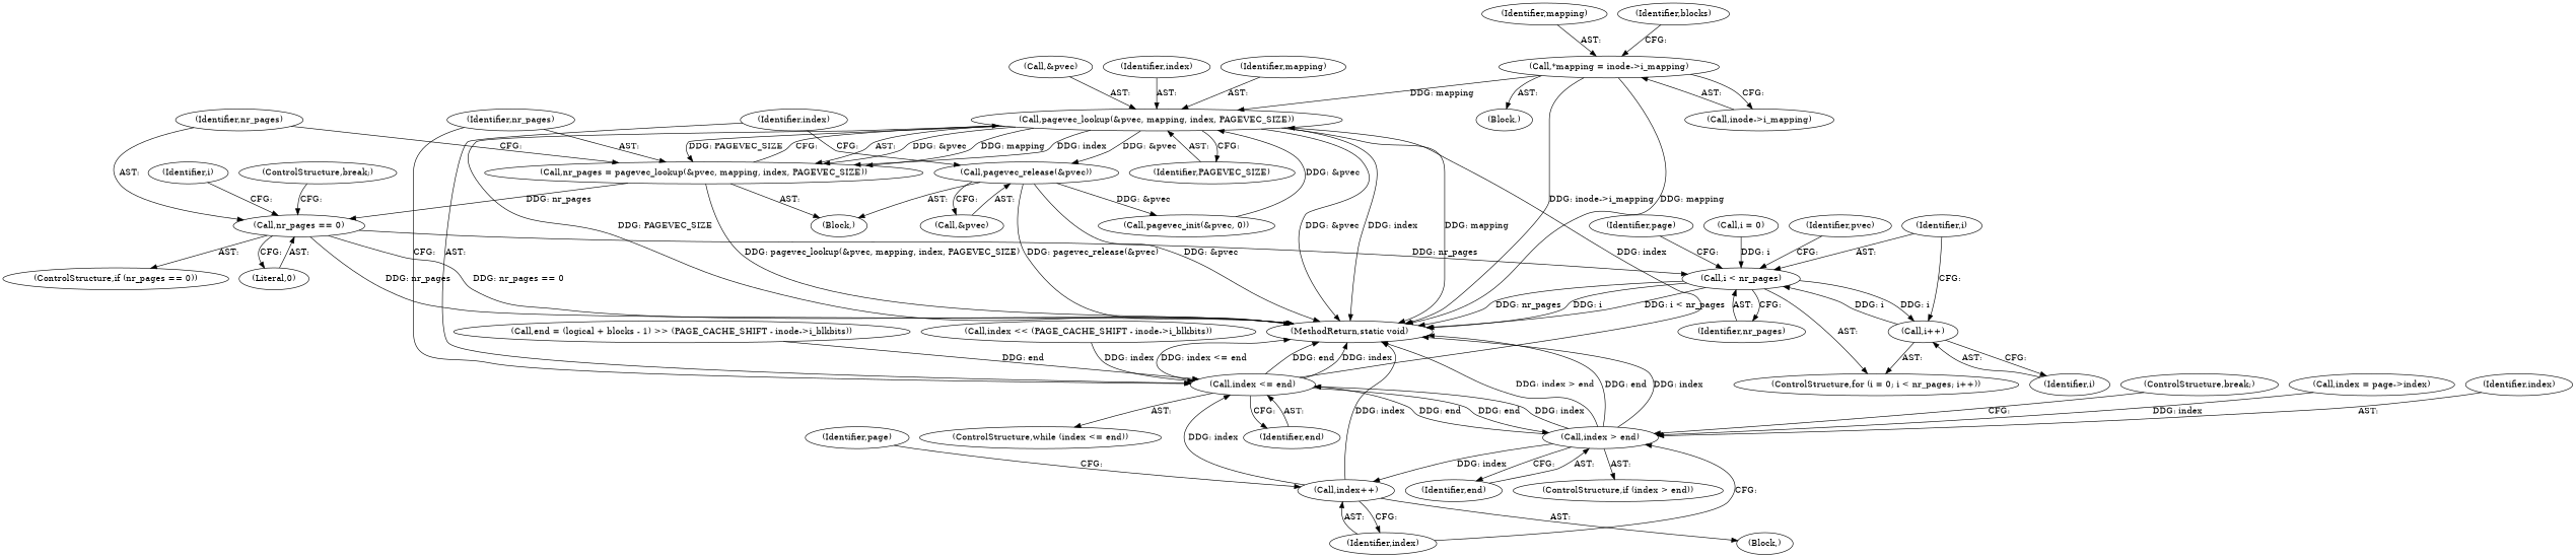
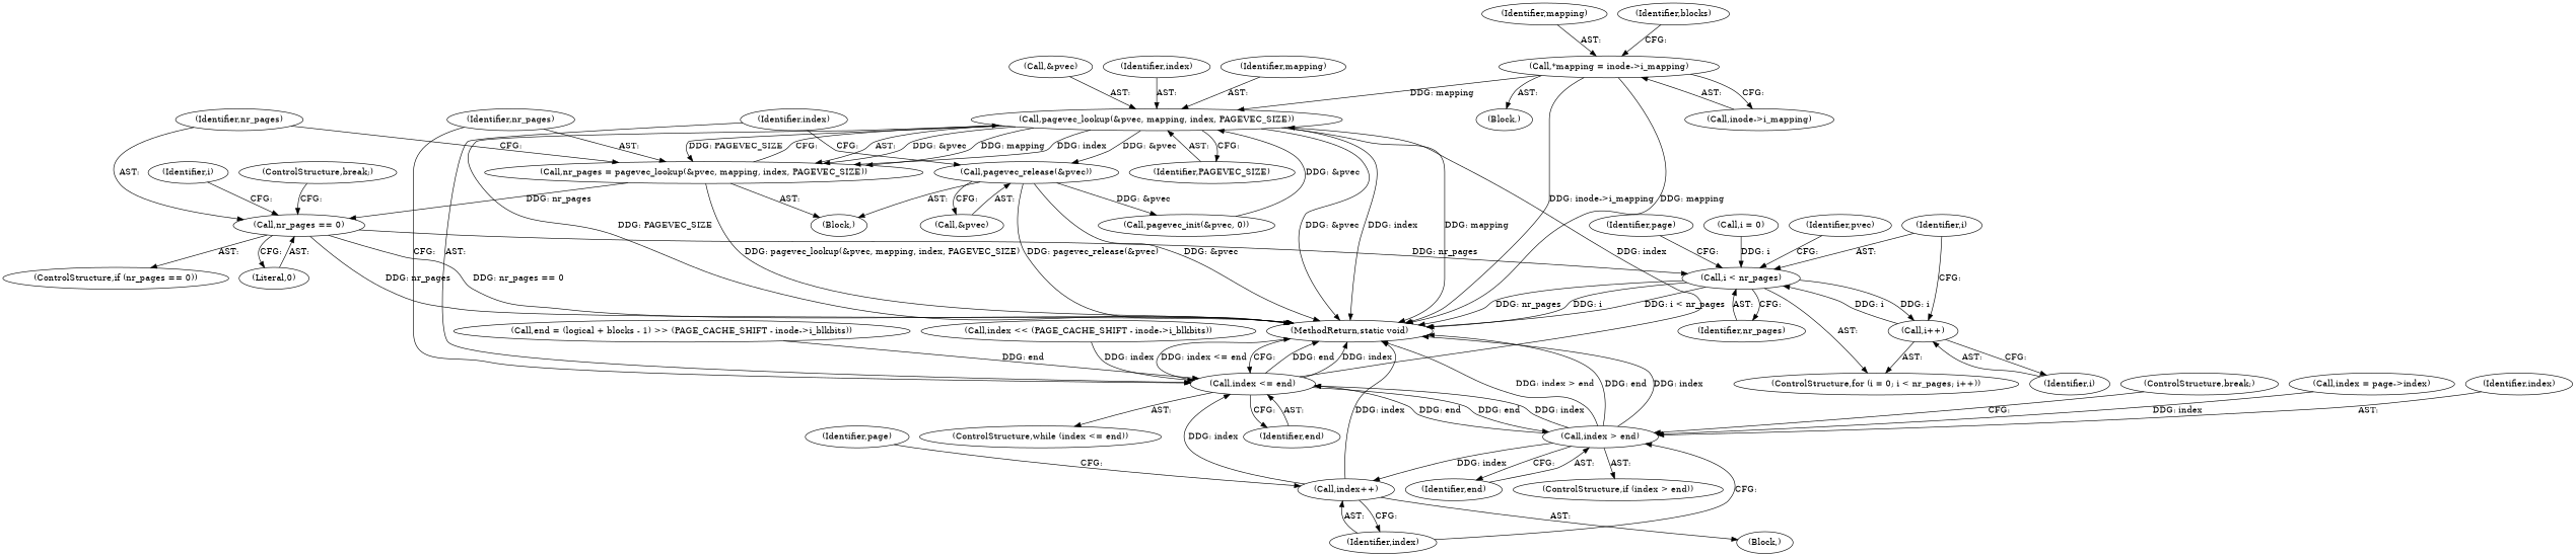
  digraph {
    n1 [label="(Call,*mapping = inode->i_mapping)"]
    n2 [label="(Call,pagevec_lookup(&pvec, mapping, index, PAGEVEC_SIZE))"]
    n3 [label="(Call,inode->i_mapping)"]
    n4 [label="(Block,)"]
    n5 [label="(MethodReturn,static void)"]
    n6 [label="(Call,nr_pages = pagevec_lookup(&pvec, mapping, index, PAGEVEC_SIZE))"]
    n7 [label="(Call,pagevec_release(&pvec))"]
    n8 [label="(Identifier,PAGEVEC_SIZE)"]
    n9 [label="(Call,index <= end)"]
    n10 [label="(Call,index > end)"]
    n11 [label="(ControlStructure,while (index <= end))"]
    n12 [label="(Identifier,end)"]
    n13 [label="(Call,nr_pages == 0)"]
    n14 [label="(Block,)"]
    n15 [label="(Call,&pvec)"]
    n16 [label="(Call,pagevec_init(&pvec, 0))"]
    n17 [label="(Call,index++)"]
    n18 [label="(ControlStructure,if (index > end))"]
    n19 [label="(Identifier,end)"]
    n20 [label="(Identifier,index)"]
    n21 [label="(Block,)"]
    n22 [label="(Call,i < nr_pages)"]
    n23 [label="(Literal,0)"]
    n24 [label="(ControlStructure,if (nr_pages == 0))"]
    n25 [label="(Call,i++)"]
    n26 [label="(Identifier,nr_pages)"]
    n27 [label="(ControlStructure,for (i = 0; i < nr_pages; i++))"]
    n28 [label="(Identifier,i)"]
    n29 [label="(ControlStructure,break;)"]
    n30 [label="(Identifier,mapping)"]
    n31 [label="(Identifier,page)"]
    n32 [label="(Call,index = page->index)"]
    n33 [label="(Identifier,i)"]
    n34 [label="(ControlStructure,break;)"]
    n35 [label="(Identifier,index)"]
    n36 [label="(Identifier,mapping)"]
    n37 [label="(Identifier,page)"]
    n38 [label="(Call,&pvec)"]
    n39 [label="(Call,i = 0)"]
    n40 [label="(Identifier,nr_pages)"]
    n41 [label="(Identifier,nr_pages)"]
    n42 [label="(Identifier,pvec)"]
    n43 [label="(Identifier,index)"]
    n44 [label="(Call,end = (logical + blocks - 1) >> (PAGE_CACHE_SHIFT - inode->i_blkbits))"]
    n45 [label="(Identifier,i)"]
    n46 [label="(Call,index << (PAGE_CACHE_SHIFT - inode->i_blkbits))"]
    n47 [label="(Identifier,index)"]
    n48 [label="(Identifier,blocks)"]
    n1 -> n2 [label="DDG: mapping"]
    n1 -> n3 [label="CFG: "]
    n1 -> n4 [label="AST: "]
    n1 -> n5 [label="DDG: inode->i_mapping"]
    n1 -> n5 [label="DDG: mapping"]
    n2 -> n5 [label="DDG: &pvec"]
    n2 -> n5 [label="DDG: index"]
    n2 -> n5 [label="DDG: mapping"]
    n2 -> n5 [label="DDG: PAGEVEC_SIZE"]
    n2 -> n6 [label="AST: "]
    n2 -> n6 [label="DDG: &pvec"]
    n2 -> n6 [label="DDG: mapping"]
    n2 -> n6 [label="DDG: index"]
    n2 -> n6 [label="DDG: PAGEVEC_SIZE"]
    n2 -> n7 [label="DDG: &pvec"]
    n2 -> n8 [label="CFG: "]
    n3 -> n1 [label="AST: "]
+   n5 -> n9 [label="CFG: "]
    n6 -> n2 [label="CFG: "]
    n6 -> n5 [label="DDG: pagevec_lookup(&pvec, mapping, index, PAGEVEC_SIZE)"]
    n6 -> n13 [label="DDG: nr_pages"]
    n6 -> n14 [label="AST: "]
    n7 -> n5 [label="DDG: pagevec_release(&pvec)"]
    n7 -> n5 [label="DDG: &pvec"]
    n7 -> n14 [label="AST: "]
    n7 -> n15 [label="CFG: "]
    n7 -> n16 [label="DDG: &pvec"]
    n8 -> n2 [label="AST: "]
    n9 -> n2 [label="DDG: index"]
    n9 -> n5 [label="DDG: end"]
    n9 -> n5 [label="DDG: index"]
    n9 -> n5 [label="DDG: index <= end"]
    n9 -> n10 [label="DDG: end"]
    n9 -> n11 [label="AST: "]
    n9 -> n12 [label="CFG: "]
    n10 -> n5 [label="DDG: index > end"]
    n10 -> n5 [label="DDG: end"]
    n10 -> n5 [label="DDG: index"]
    n10 -> n9 [label="DDG: index"]
    n10 -> n9 [label="DDG: end"]
    n10 -> n17 [label="DDG: index"]
    n10 -> n18 [label="AST: "]
    n10 -> n19 [label="CFG: "]
    n12 -> n9 [label="AST: "]
    n13 -> n5 [label="DDG: nr_pages"]
    n13 -> n5 [label="DDG: nr_pages == 0"]
    n13 -> n22 [label="DDG: nr_pages"]
    n13 -> n23 [label="CFG: "]
    n13 -> n24 [label="AST: "]
    n15 -> n7 [label="AST: "]
    n16 -> n2 [label="DDG: &pvec"]
    n17 -> n5 [label="DDG: index"]
    n17 -> n9 [label="DDG: index"]
    n17 -> n20 [label="CFG: "]
    n17 -> n21 [label="AST: "]
    n19 -> n10 [label="AST: "]
    n20 -> n10 [label="CFG: "]
    n20 -> n17 [label="AST: "]
    n22 -> n5 [label="DDG: i < nr_pages"]
    n22 -> n5 [label="DDG: nr_pages"]
    n22 -> n5 [label="DDG: i"]
    n22 -> n25 [label="DDG: i"]
    n22 -> n26 [label="CFG: "]
    n22 -> n27 [label="AST: "]
    n23 -> n13 [label="AST: "]
    n25 -> n22 [label="DDG: i"]
    n25 -> n27 [label="AST: "]
    n25 -> n28 [label="CFG: "]
    n26 -> n22 [label="AST: "]
    n28 -> n25 [label="AST: "]
    n29 -> n10 [label="CFG: "]
    n30 -> n1 [label="AST: "]
    n31 -> n17 [label="CFG: "]
    n32 -> n10 [label="DDG: index"]
    n33 -> n13 [label="CFG: "]
    n34 -> n13 [label="CFG: "]
    n35 -> n7 [label="CFG: "]
    n35 -> n9 [label="AST: "]
    n36 -> n2 [label="AST: "]
    n37 -> n22 [label="CFG: "]
    n38 -> n2 [label="AST: "]
    n39 -> n22 [label="DDG: i"]
    n40 -> n6 [label="AST: "]
    n40 -> n9 [label="CFG: "]
    n41 -> n6 [label="CFG: "]
    n41 -> n13 [label="AST: "]
    n42 -> n22 [label="CFG: "]
    n43 -> n10 [label="AST: "]
    n44 -> n9 [label="DDG: end"]
    n45 -> n22 [label="AST: "]
    n45 -> n25 [label="CFG: "]
    n46 -> n9 [label="DDG: index"]
    n47 -> n2 [label="AST: "]
    n48 -> n1 [label="CFG: "]
  }
